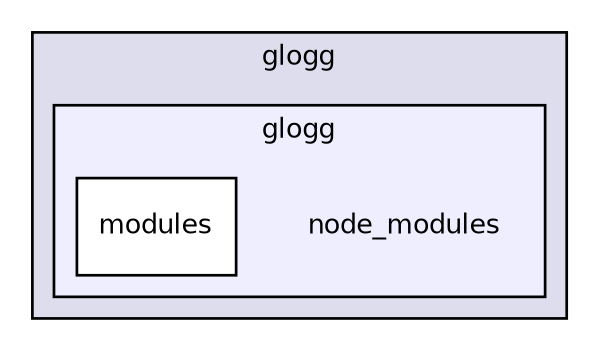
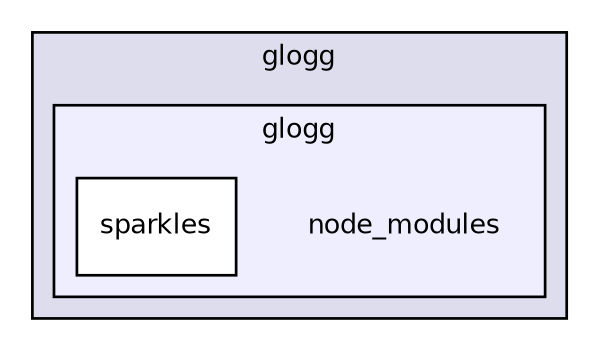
  digraph {
    compound=true
    node [fontname=Helvetica fontsize=10]
    n1 [label=node_modules shape=plaintext]
-   n2 [color=black fillcolor=white label=modules shape=box style=filled]
+   n2 [color=black fillcolor=white label=sparkles shape=box style=filled]
    subgraph cluster_1 {
      bgcolor="#ddddee"
      fontname=Helvetica
      fontsize=10
      label=glogg
      pencolor=black
      subgraph cluster_2 {
        bgcolor="#eeeeff"
        fontname=Helvetica
        fontsize=10
        pencolor=black
        n1
        n2
      }
    }
  }
